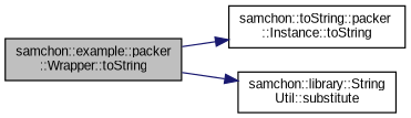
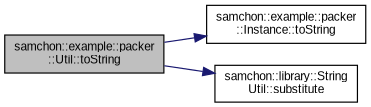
  digraph {
    fontname="Liberation Sans"
    rankdir=LR
    node [color=black fillcolor=white fontname="Liberation Sans" fontsize=10 shape=record style=filled]
    edge [color=midnightblue fontname="Liberation Sans" fontsize=10 labelfontname=Helvetica labelfontsize=10 style=solid]
-   n1 [fillcolor=grey75 fontcolor=black height=0.2 label="samchon::example::packer\l::Wrapper::toString" width=0.4]
-   n2 [height=0.2 label="samchon::toString::packer\l::Instance::toString" width=0.4]
+   n1 [fillcolor=grey75 fontcolor=black height=0.2 label="samchon::example::packer\l::Util::toString" width=0.4]
+   n2 [height=0.2 label="samchon::example::packer\l::Instance::toString" width=0.4]
    n3 [height=0.2 label="samchon::library::String\lUtil::substitute" width=0.4]
    n1 -> n2
    n1 -> n3
  }
